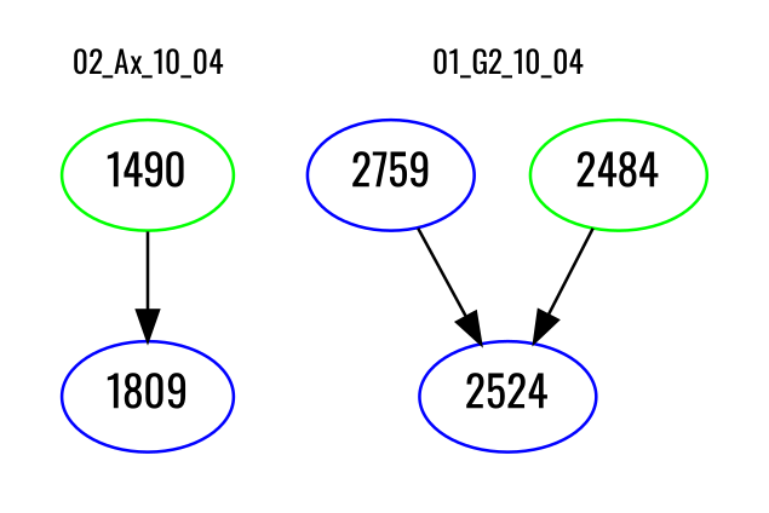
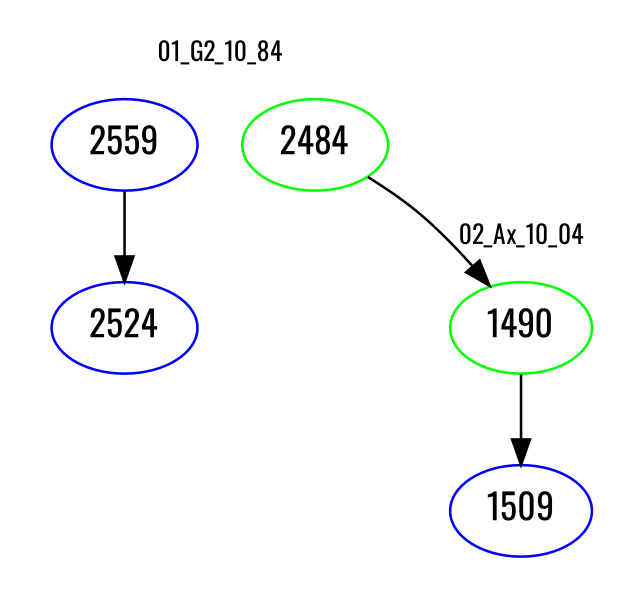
  digraph {
    fontname=Oswald
    node [color=blue fontname=Oswald]
    edge [color=black fontname=Oswald]
    n1 [color=green label=1490]
-   n2 [label=1809]
+   n2 [label=1509]
    n3 [color=green label=2484]
    n4 [label=2524]
-   n5 [label=2759]
+   n5 [label=2559]
    subgraph cluster_1 {
      color=white
      fontsize=10
      label="02_Ax_10_04"
      n1
      n2
    }
    subgraph cluster_2 {
      color=white
      fontsize=10
-     label="01_G2_10_04"
+     label="01_G2_10_84"
      n3
      n4
      n5
    }
    n1 -> n2
-   n3 -> n4
+   n3 -> n1
    n5 -> n4
  }
